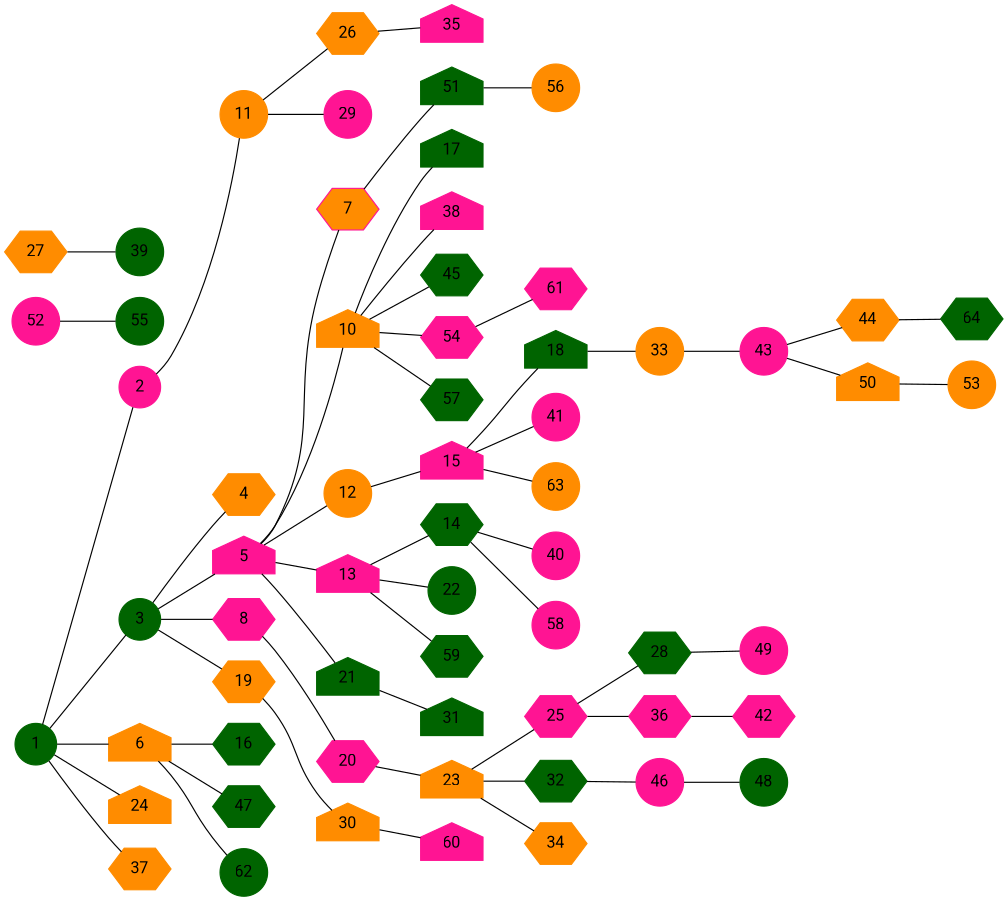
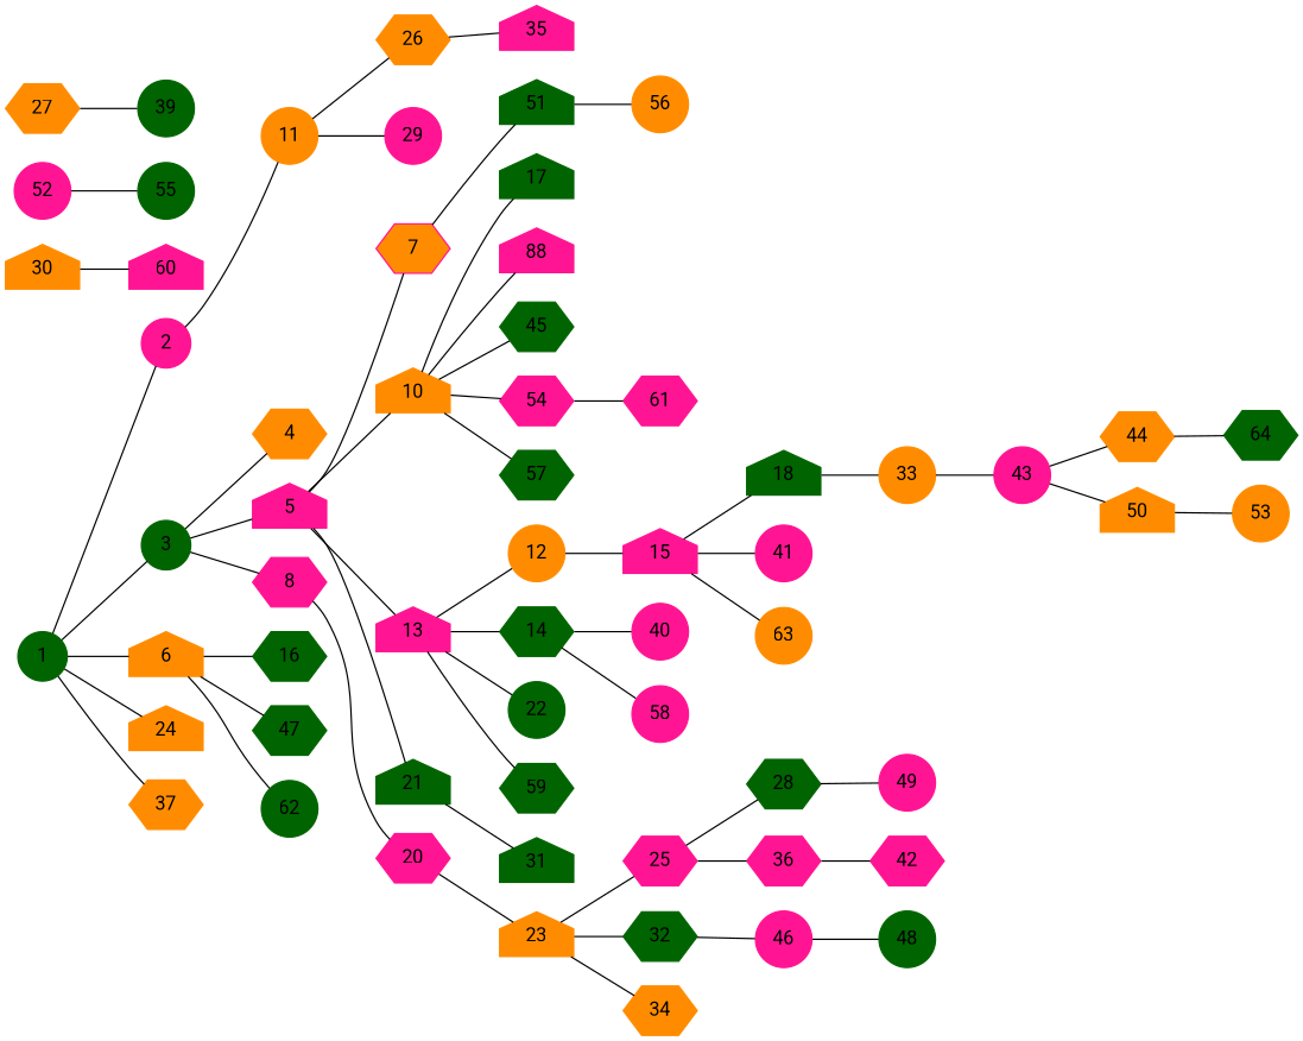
  graph {
    fontname=Roboto
    rankdir=LR
    node [color=deeppink fontname=Roboto shape=hexagon style=filled]
    edge [fontname=Roboto]
    1 [color=darkgreen shape=circle]
    2 [shape=circle]
    3 [color=darkgreen shape=circle]
    6 [color=darkorange shape=house]
    24 [color=darkorange shape=house]
    37 [color=darkorange]
    11 [color=darkorange shape=circle]
    4 [color=darkorange]
    5 [shape=house]
    8
-   19 [color=darkorange]
    16 [color=darkgreen]
    47 [color=darkgreen]
    62 [color=darkgreen shape=circle]
    7 [fillcolor=darkorange]
    10 [color=darkorange shape=house]
    12 [color=darkorange shape=circle]
    13 [shape=house]
    21 [color=darkgreen shape=house]
    20
    30 [color=darkorange shape=house]
    51 [color=darkgreen shape=house]
    17 [color=darkgreen shape=house]
-   38 [shape=house]
+   38 [shape=house label=88]
    45 [color=darkgreen]
    54
    57 [color=darkgreen]
    15 [shape=house]
    14 [color=darkgreen]
    22 [color=darkgreen shape=circle]
    59 [color=darkgreen]
    31 [color=darkgreen shape=house]
    52 [shape=circle]
    55 [color=darkgreen shape=circle]
    56 [color=darkorange shape=circle]
    26 [color=darkorange]
    29 [shape=circle]
    23 [color=darkorange shape=house]
    27 [color=darkorange]
    39 [color=darkgreen shape=circle]
    61
    35 [shape=house]
    18 [color=darkgreen shape=house]
    41 [shape=circle]
    63 [color=darkorange shape=circle]
    40 [shape=circle]
    58 [shape=circle]
    33 [color=darkorange shape=circle]
    43 [shape=circle]
    60 [shape=house]
    25
    32 [color=darkgreen]
    34 [color=darkorange]
    28 [color=darkgreen]
    36
    46 [shape=circle]
    49 [shape=circle]
    48 [color=darkgreen shape=circle]
    44 [color=darkorange]
    50 [color=darkorange shape=house]
    42
    64 [color=darkgreen]
    53 [color=darkorange shape=circle]
    1 -- 2
    1 -- 3
    1 -- 6
    1 -- 24
    1 -- 37
    2 -- 11
    3 -- 4
    3 -- 5
    3 -- 8
-   3 -- 19
    6 -- 16
    6 -- 47
    6 -- 62
    11 -- 26
    11 -- 29
    5 -- 7
    5 -- 10
-   5 -- 12
+   13 -- 12
    5 -- 13
    5 -- 21
    8 -- 20
-   19 -- 30
    7 -- 51
    10 -- 17
    10 -- 38
    10 -- 45
    10 -- 54
    10 -- 57
    12 -- 15
    13 -- 14
    13 -- 22
    13 -- 59
    21 -- 31
    20 -- 23
    30 -- 60
    51 -- 56
    54 -- 61
    15 -- 18
    15 -- 41
    15 -- 63
    14 -- 40
    14 -- 58
    52 -- 55
    26 -- 35
    23 -- 25
    23 -- 32
    23 -- 34
    27 -- 39
    18 -- 33
    33 -- 43
    43 -- 44
    43 -- 50
    25 -- 28
    25 -- 36
    32 -- 46
    28 -- 49
    36 -- 42
    46 -- 48
    44 -- 64
    50 -- 53
  }
